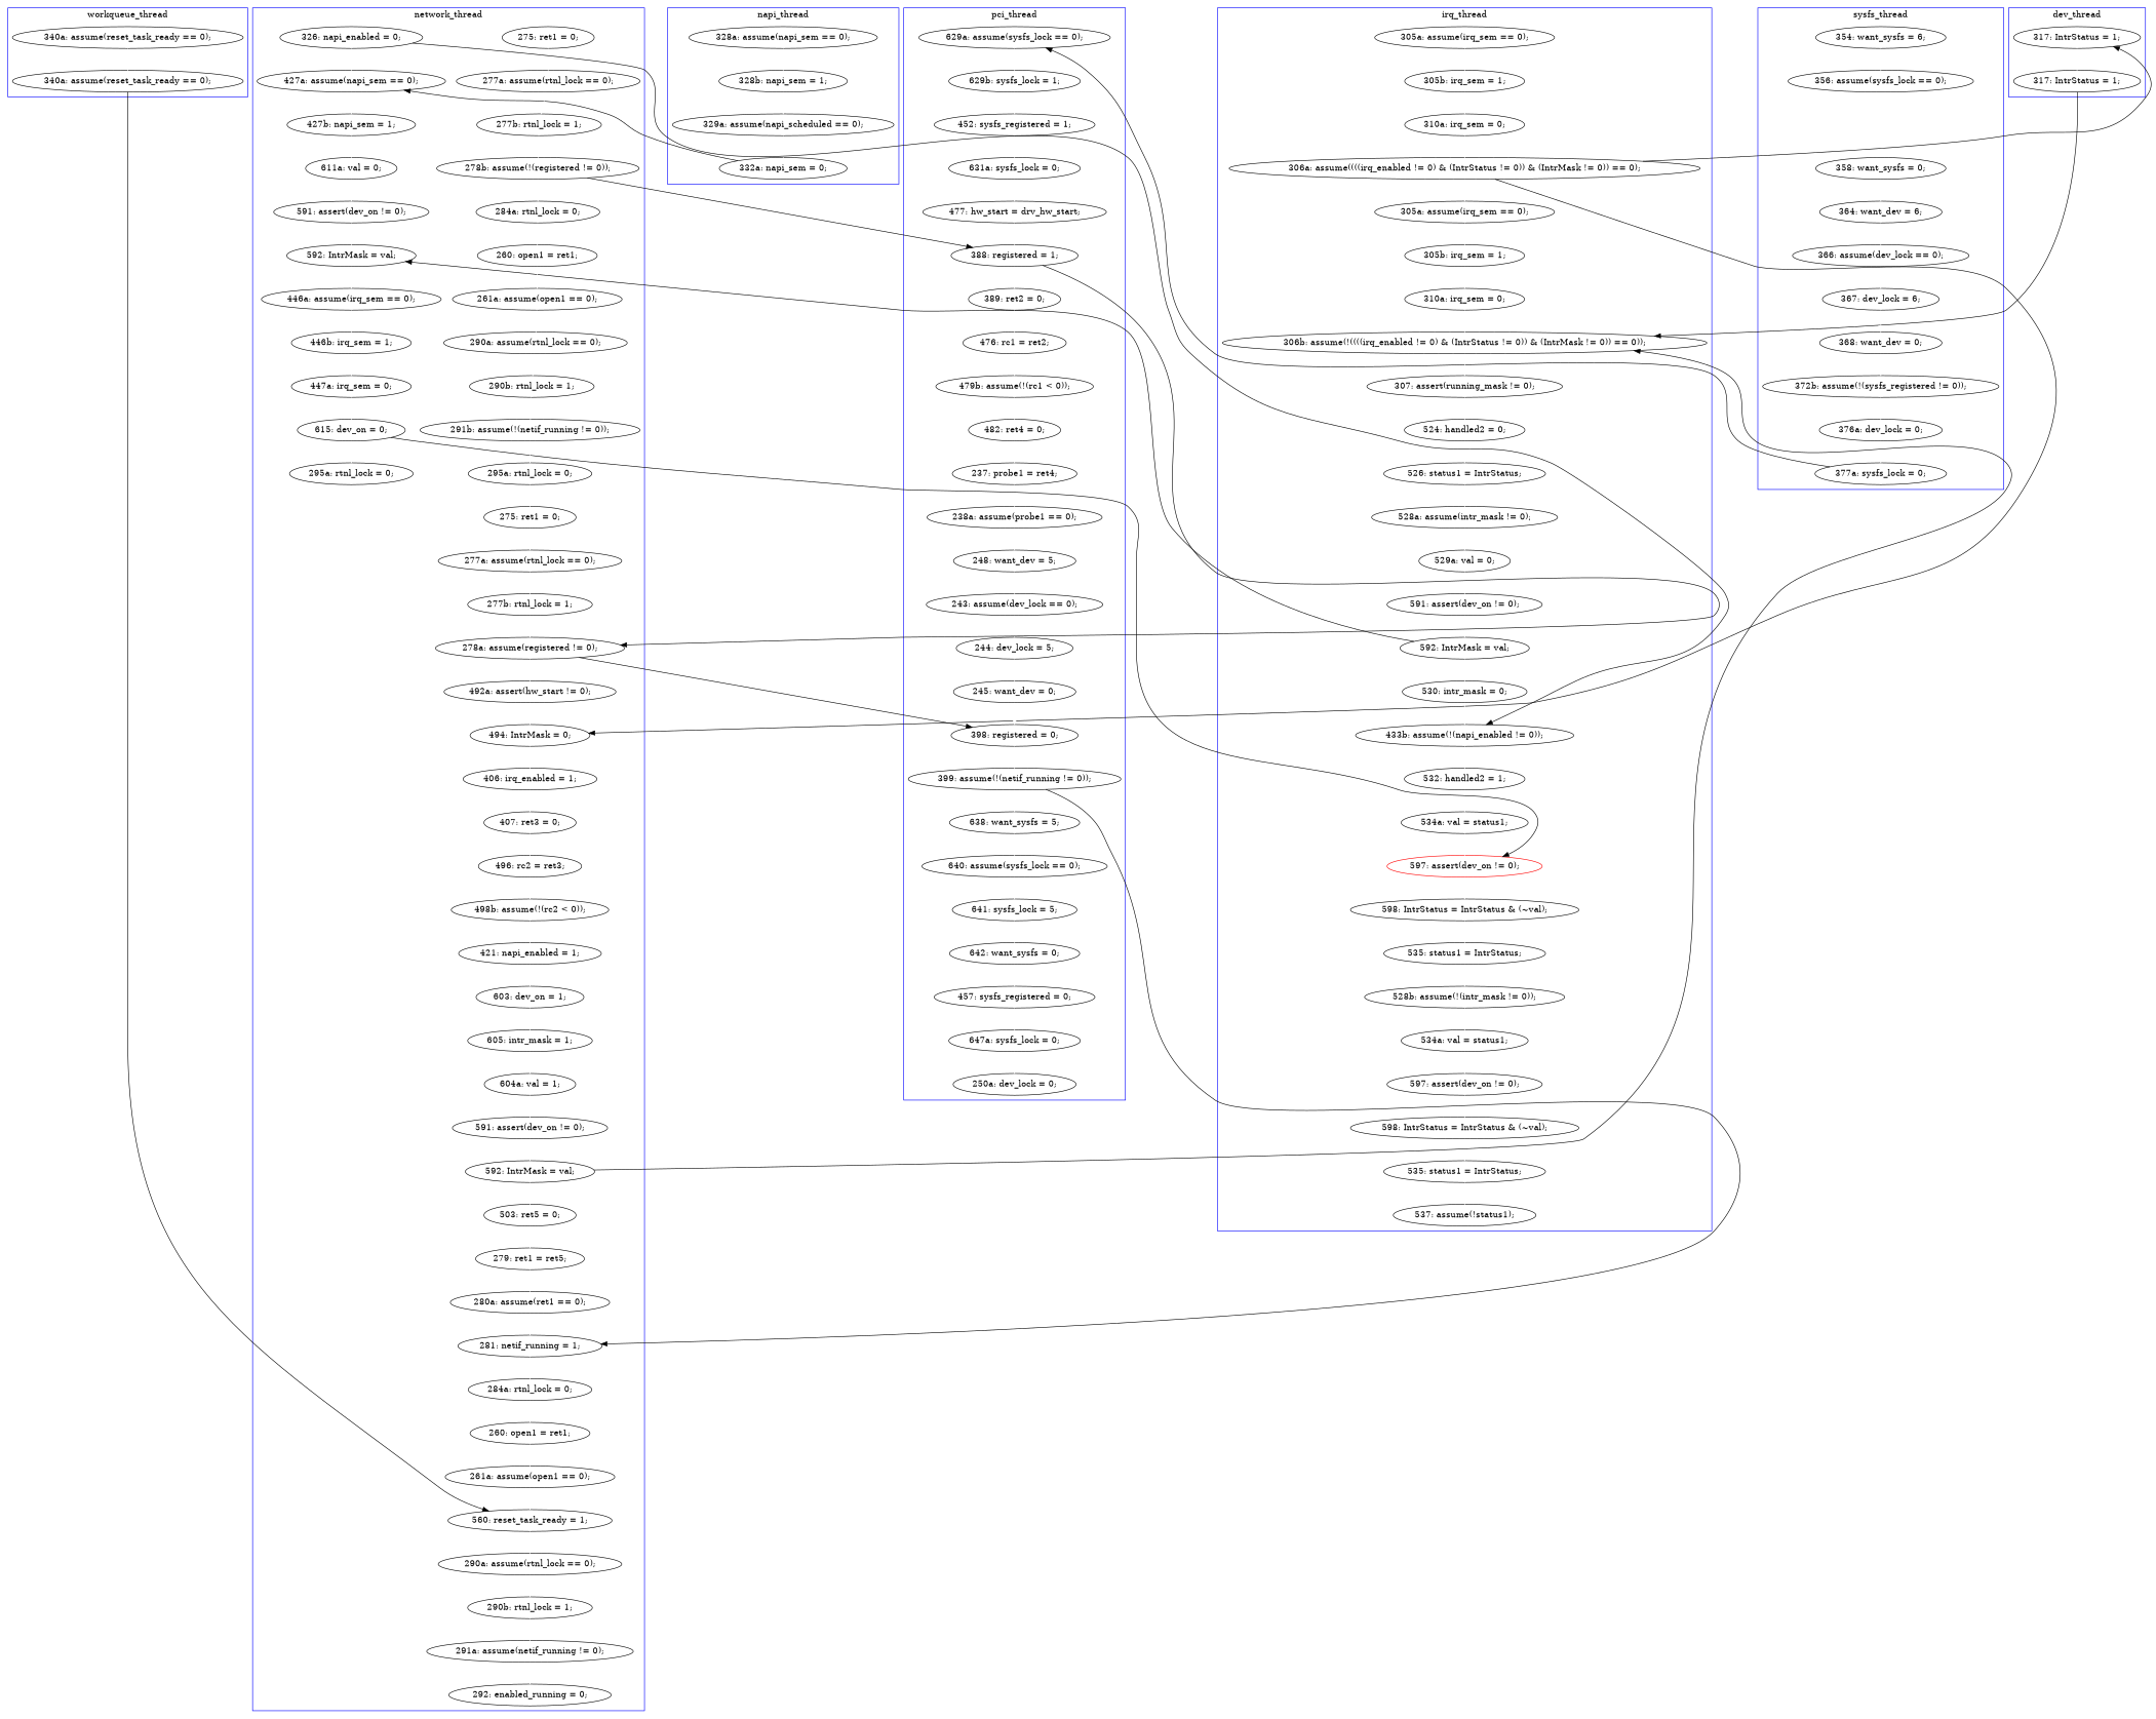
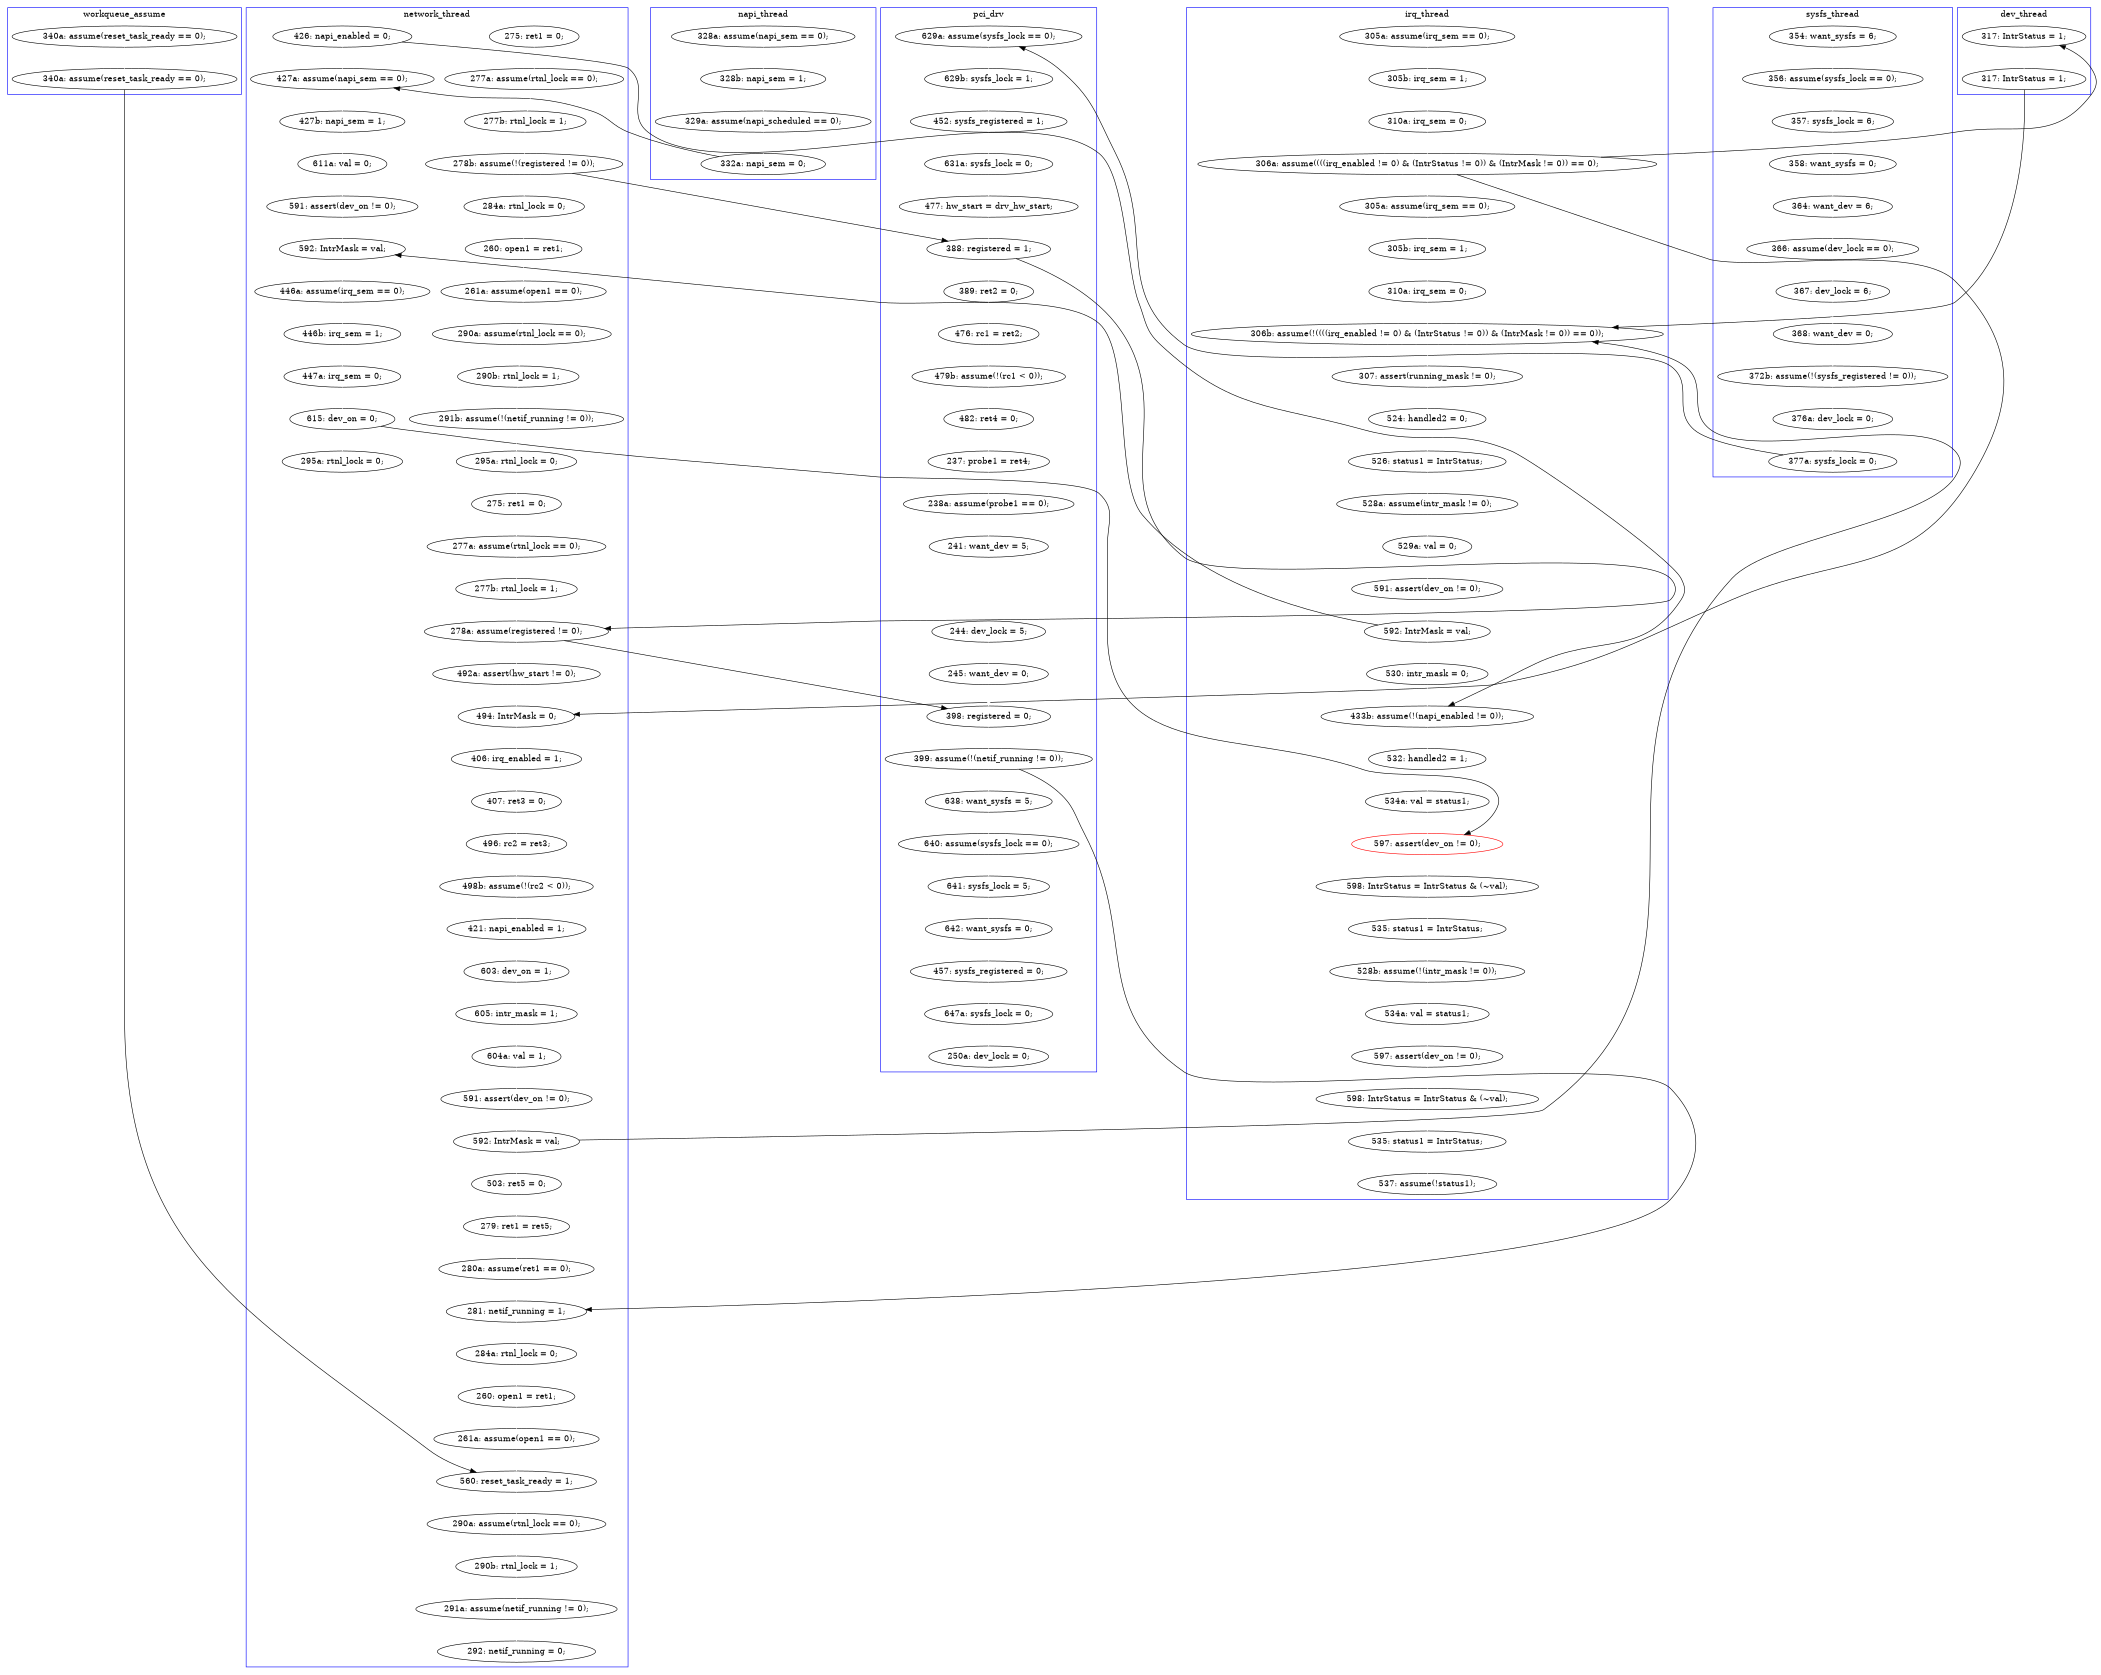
  digraph {
    edge [color=white style=solid]
    n1 [label="340a: assume(reset_task_ready == 0);"]
    n2 [label="340a: assume(reset_task_ready == 0);"]
    n3 [label="317: IntrStatus = 1;"]
    n4 [label="317: IntrStatus = 1;"]
+   n5 [label="357: sysfs_lock = 6;"]
    n6 [label="358: want_sysfs = 0;"]
    n7 [label="364: want_dev = 6;"]
    n8 [label="366: assume(dev_lock == 0);"]
    n9 [label="367: dev_lock = 6;"]
    n10 [label="368: want_dev = 0;"]
    n11 [label="372b: assume(!(sysfs_registered != 0));"]
    n12 [label="376a: dev_lock = 0;"]
    n13 [label="377a: sysfs_lock = 0;"]
    n14 [label="356: assume(sysfs_lock == 0);"]
    n15 [label="354: want_sysfs = 6;"]
    n16 [label="306b: assume(!((((irq_enabled != 0) & (IntrStatus != 0)) & (IntrMask != 0)) == 0));"]
    n17 [label="307: assert(running_mask != 0);"]
    n18 [label="306a: assume((((irq_enabled != 0) & (IntrStatus != 0)) & (IntrMask != 0)) == 0);"]
    n19 [label="528b: assume(!(intr_mask != 0));"]
    n20 [label="534a: val = status1;"]
    n21 [label="532: handled2 = 1;"]
    n22 [label="534a: val = status1;"]
    n23 [label="528a: assume(intr_mask != 0);"]
    n24 [label="529a: val = 0;"]
    n25 [label="524: handled2 = 0;"]
    n26 [label="526: status1 = IntrStatus;"]
    n27 [label="597: assert(dev_on != 0);"]
    n28 [label="598: IntrStatus = IntrStatus & (~val);"]
    n29 [label="305a: assume(irq_sem == 0);"]
    n30 [label="305a: assume(irq_sem == 0);"]
    n31 [label="305b: irq_sem = 1;"]
    n32 [label="592: IntrMask = val;"]
    n33 [label="535: status1 = IntrStatus;"]
    n34 [label="598: IntrStatus = IntrStatus & (~val);"]
    n35 [label="535: status1 = IntrStatus;"]
    n36 [label="537: assume(!status1);"]
    n37 [label="530: intr_mask = 0;"]
    n38 [label="433b: assume(!(napi_enabled != 0));"]
    n39 [label="305b: irq_sem = 1;"]
    n40 [label="310a: irq_sem = 0;"]
    n41 [label="591: assert(dev_on != 0);"]
    n42 [color=red label="597: assert(dev_on != 0);"]
    n43 [label="310a: irq_sem = 0;"]
    n44 [label="328a: assume(napi_sem == 0);"]
    n45 [label="328b: napi_sem = 1;"]
    n46 [label="329a: assume(napi_scheduled == 0);"]
    n47 [label="332a: napi_sem = 0;"]
    n48 [label="245: want_dev = 0;"]
    n49 [label="398: registered = 0;"]
-   n50 [label="243: assume(dev_lock == 0);"]
    n51 [label="244: dev_lock = 5;"]
    n52 [label="479b: assume(!(rc1 < 0));"]
    n53 [label="482: ret4 = 0;"]
    n54 [label="452: sysfs_registered = 1;"]
    n55 [label="631a: sysfs_lock = 0;"]
    n56 [label="388: registered = 1;"]
    n57 [label="238a: assume(probe1 == 0);"]
-   n58 [label="248: want_dev = 5;"]
+   n58 [label="241: want_dev = 5;"]
    n59 [label="237: probe1 = ret4;"]
    n60 [label="641: sysfs_lock = 5;"]
    n61 [label="642: want_sysfs = 0;"]
    n62 [label="399: assume(!(netif_running != 0));"]
    n63 [label="647a: sysfs_lock = 0;"]
    n64 [label="250a: dev_lock = 0;"]
    n65 [label="457: sysfs_registered = 0;"]
    n66 [label="389: ret2 = 0;"]
    n67 [label="476: rc1 = ret2;"]
    n68 [label="477: hw_start = drv_hw_start;"]
    n69 [label="629a: assume(sysfs_lock == 0);"]
    n70 [label="629b: sysfs_lock = 1;"]
    n71 [label="640: assume(sysfs_lock == 0);"]
    n72 [label="638: want_sysfs = 5;"]
    n73 [label="604a: val = 1;"]
    n74 [label="591: assert(dev_on != 0);"]
    n75 [label="261a: assume(open1 == 0);"]
    n76 [label="290a: assume(rtnl_lock == 0);"]
    n77 [label="611a: val = 0;"]
    n78 [label="591: assert(dev_on != 0);"]
    n79 [label="407: ret3 = 0;"]
    n80 [label="496: rc2 = ret3;"]
    n81 [label="261a: assume(open1 == 0);"]
    n82 [label="560: reset_task_ready = 1;"]
    n83 [label="447a: irq_sem = 0;"]
    n84 [label="615: dev_on = 0;"]
    n85 [label="277b: rtnl_lock = 1;"]
    n86 [label="278a: assume(registered != 0);"]
    n87 [label="275: ret1 = 0;"]
    n88 [label="277a: assume(rtnl_lock == 0);"]
    n89 [label="503: ret5 = 0;"]
    n90 [label="279: ret1 = ret5;"]
    n91 [label="605: intr_mask = 1;"]
    n92 [label="498b: assume(!(rc2 < 0));"]
    n93 [label="421: napi_enabled = 1;"]
    n94 [label="278b: assume(!(registered != 0));"]
    n95 [label="284a: rtnl_lock = 0;"]
    n96 [label="290b: rtnl_lock = 1;"]
    n97 [label="277a: assume(rtnl_lock == 0);"]
    n98 [label="592: IntrMask = val;"]
    n99 [label="291b: assume(!(netif_running != 0));"]
    n100 [label="295a: rtnl_lock = 0;"]
    n101 [label="290a: assume(rtnl_lock == 0);"]
    n102 [label="290b: rtnl_lock = 1;"]
    n103 [label="494: IntrMask = 0;"]
    n104 [label="406: irq_enabled = 1;"]
    n105 [label="260: open1 = ret1;"]
    n106 [label="592: IntrMask = val;"]
-   n107 [label="326: napi_enabled = 0;"]
+   n107 [label="426: napi_enabled = 0;"]
    n108 [label="291a: assume(netif_running != 0);"]
-   n109 [label="292: enabled_running = 0;"]
+   n109 [label="292: netif_running = 0;"]
    n110 [label="281: netif_running = 1;"]
    n111 [label="446a: assume(irq_sem == 0);"]
    n112 [label="603: dev_on = 1;"]
    n113 [label="284a: rtnl_lock = 0;"]
    n114 [label="427a: assume(napi_sem == 0);"]
    n115 [label="277b: rtnl_lock = 1;"]
    n116 [label="492a: assert(hw_start != 0);"]
    n117 [label="427b: napi_sem = 1;"]
    n118 [label="275: ret1 = 0;"]
    n119 [label="280a: assume(ret1 == 0);"]
    n120 [label="295a: rtnl_lock = 0;"]
    n121 [label="446b: irq_sem = 1;"]
    n122 [label="260: open1 = ret1;"]
    subgraph cluster_1 {
      color=blue
-     label=workqueue_thread
+     label=workqueue_assume
      n1
      n2
    }
    subgraph cluster_2 {
      color=blue
      label=dev_thread
      n3
      n4
    }
    subgraph cluster_3 {
      color=blue
      label=sysfs_thread
+     n5
      n6
      n7
      n8
      n9
      n10
      n11
      n12
      n13
      n14
      n15
    }
    subgraph cluster_4 {
      color=blue
      label=irq_thread
      n16
      n17
      n18
      n19
      n20
      n21
      n22
      n23
      n24
      n25
      n26
      n27
      n28
      n29
      n30
      n31
      n32
      n33
      n34
      n35
      n36
      n37
      n38
      n39
      n40
      n41
      n42
      n43
    }
    subgraph cluster_5 {
      color=blue
      label=napi_thread
      n44
      n45
      n46
      n47
    }
    subgraph cluster_6 {
      color=blue
-     label=pci_thread
+     label=pci_drv
      n48
      n49
-     n50
      n51
      n52
      n53
      n54
      n55
      n56
      n57
      n58
      n59
      n60
      n61
      n62
      n63
      n64
      n65
      n66
      n67
      n68
      n69
      n70
      n71
      n72
    }
    subgraph cluster_7 {
      color=blue
      label=network_thread
      n73
      n74
      n75
      n76
      n77
      n78
      n79
      n80
      n81
      n82
      n83
      n84
      n85
      n86
      n87
      n88
      n89
      n90
      n91
      n92
      n93
      n94
      n95
      n96
      n97
      n98
      n99
      n100
      n101
      n102
      n103
      n104
      n105
      n106
      n107
      n108
      n109
      n110
      n111
      n112
      n113
      n114
      n115
      n116
      n117
      n118
      n119
      n120
      n121
      n122
    }
    n1 -> n2
    n2 -> n82 [color=black constraint=false]
    n3 -> n4
    n4 -> n16 [color=black constraint=false]
+   n5 -> n6
    n6 -> n7
    n7 -> n8
    n8 -> n9
    n9 -> n10
    n10 -> n11
    n11 -> n12
    n12 -> n13
    n13 -> n69 [color=black constraint=false]
+   n14 -> n5
    n15 -> n14
    n16 -> n17
    n17 -> n25
    n18 -> n3 [color=black constraint=false]
    n18 -> n29
    n18 -> n103 [color=black constraint=false]
    n19 -> n20
    n20 -> n27
    n21 -> n22
    n22 -> n42
    n23 -> n24
    n24 -> n41
    n25 -> n26
    n26 -> n23
    n27 -> n28
    n28 -> n33
    n29 -> n39
    n30 -> n31
    n31 -> n43
    n32 -> n37
    n32 -> n98 [color=black constraint=false]
    n33 -> n36
    n34 -> n35
    n35 -> n19
    n37 -> n38
    n38 -> n21
    n39 -> n40
    n40 -> n16
    n41 -> n32
    n42 -> n34
    n43 -> n18
    n44 -> n45
    n45 -> n46
    n46 -> n47
    n47 -> n114 [color=black constraint=false]
    n48 -> n49
    n49 -> n62
-   n50 -> n51
    n51 -> n48
    n52 -> n53
    n53 -> n59
    n54 -> n55
    n55 -> n68
    n56 -> n66
    n56 -> n86 [color=black constraint=false]
    n57 -> n58
-   n58 -> n50
    n59 -> n57
    n60 -> n61
    n61 -> n65
    n62 -> n72
    n62 -> n110 [color=black constraint=false]
    n63 -> n64
    n65 -> n63
    n66 -> n67
    n67 -> n52
    n68 -> n56
    n69 -> n70
    n70 -> n54
    n71 -> n60
    n72 -> n71
    n73 -> n74
    n74 -> n106
    n75 -> n76
    n76 -> n96
    n77 -> n78
    n78 -> n98
    n79 -> n80
    n80 -> n92
    n81 -> n82
    n82 -> n101
    n83 -> n84
    n84 -> n42 [color=black constraint=false]
    n84 -> n120
    n85 -> n86
    n86 -> n49 [color=black constraint=false]
    n86 -> n116
    n87 -> n88
    n88 -> n115
    n89 -> n90
    n90 -> n119
    n91 -> n73
    n92 -> n93
    n93 -> n112
    n94 -> n56 [color=black constraint=false]
    n94 -> n95
    n95 -> n105
    n96 -> n99
    n97 -> n85
    n98 -> n111
    n99 -> n100
    n100 -> n118
    n101 -> n102
    n102 -> n108
    n103 -> n104
    n104 -> n79
    n105 -> n75
    n106 -> n16 [color=black constraint=false]
    n106 -> n89
    n107 -> n38 [color=black constraint=false]
    n107 -> n114
    n108 -> n109
    n110 -> n113
    n111 -> n121
    n112 -> n91
    n113 -> n122
    n114 -> n117
    n115 -> n94
    n116 -> n103
    n117 -> n77
    n118 -> n97
    n119 -> n110
    n121 -> n83
    n122 -> n81
  }
